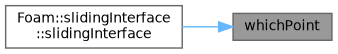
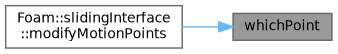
  digraph {
    rankdir=RL
    node [fontname=Helvetica fontsize=10 shape=box style=filled]
    n1 [color=gray40 fillcolor=grey60 fontcolor=black height=0.2 label=whichPoint width=0.4]
-   n2 [color=grey40 fillcolor=white height=0.2 label="Foam::slidingInterface\l::slidingInterface" width=0.4]
+   n2 [color=grey40 fillcolor=white height=0.2 label="Foam::slidingInterface\l::modifyMotionPoints" width=0.4]
    n1 -> n2 [color=steelblue1 dir=back fontname=Helvetica fontsize=10 labelfontname=Helvetica labelfontsize=10 style=solid]
  }
